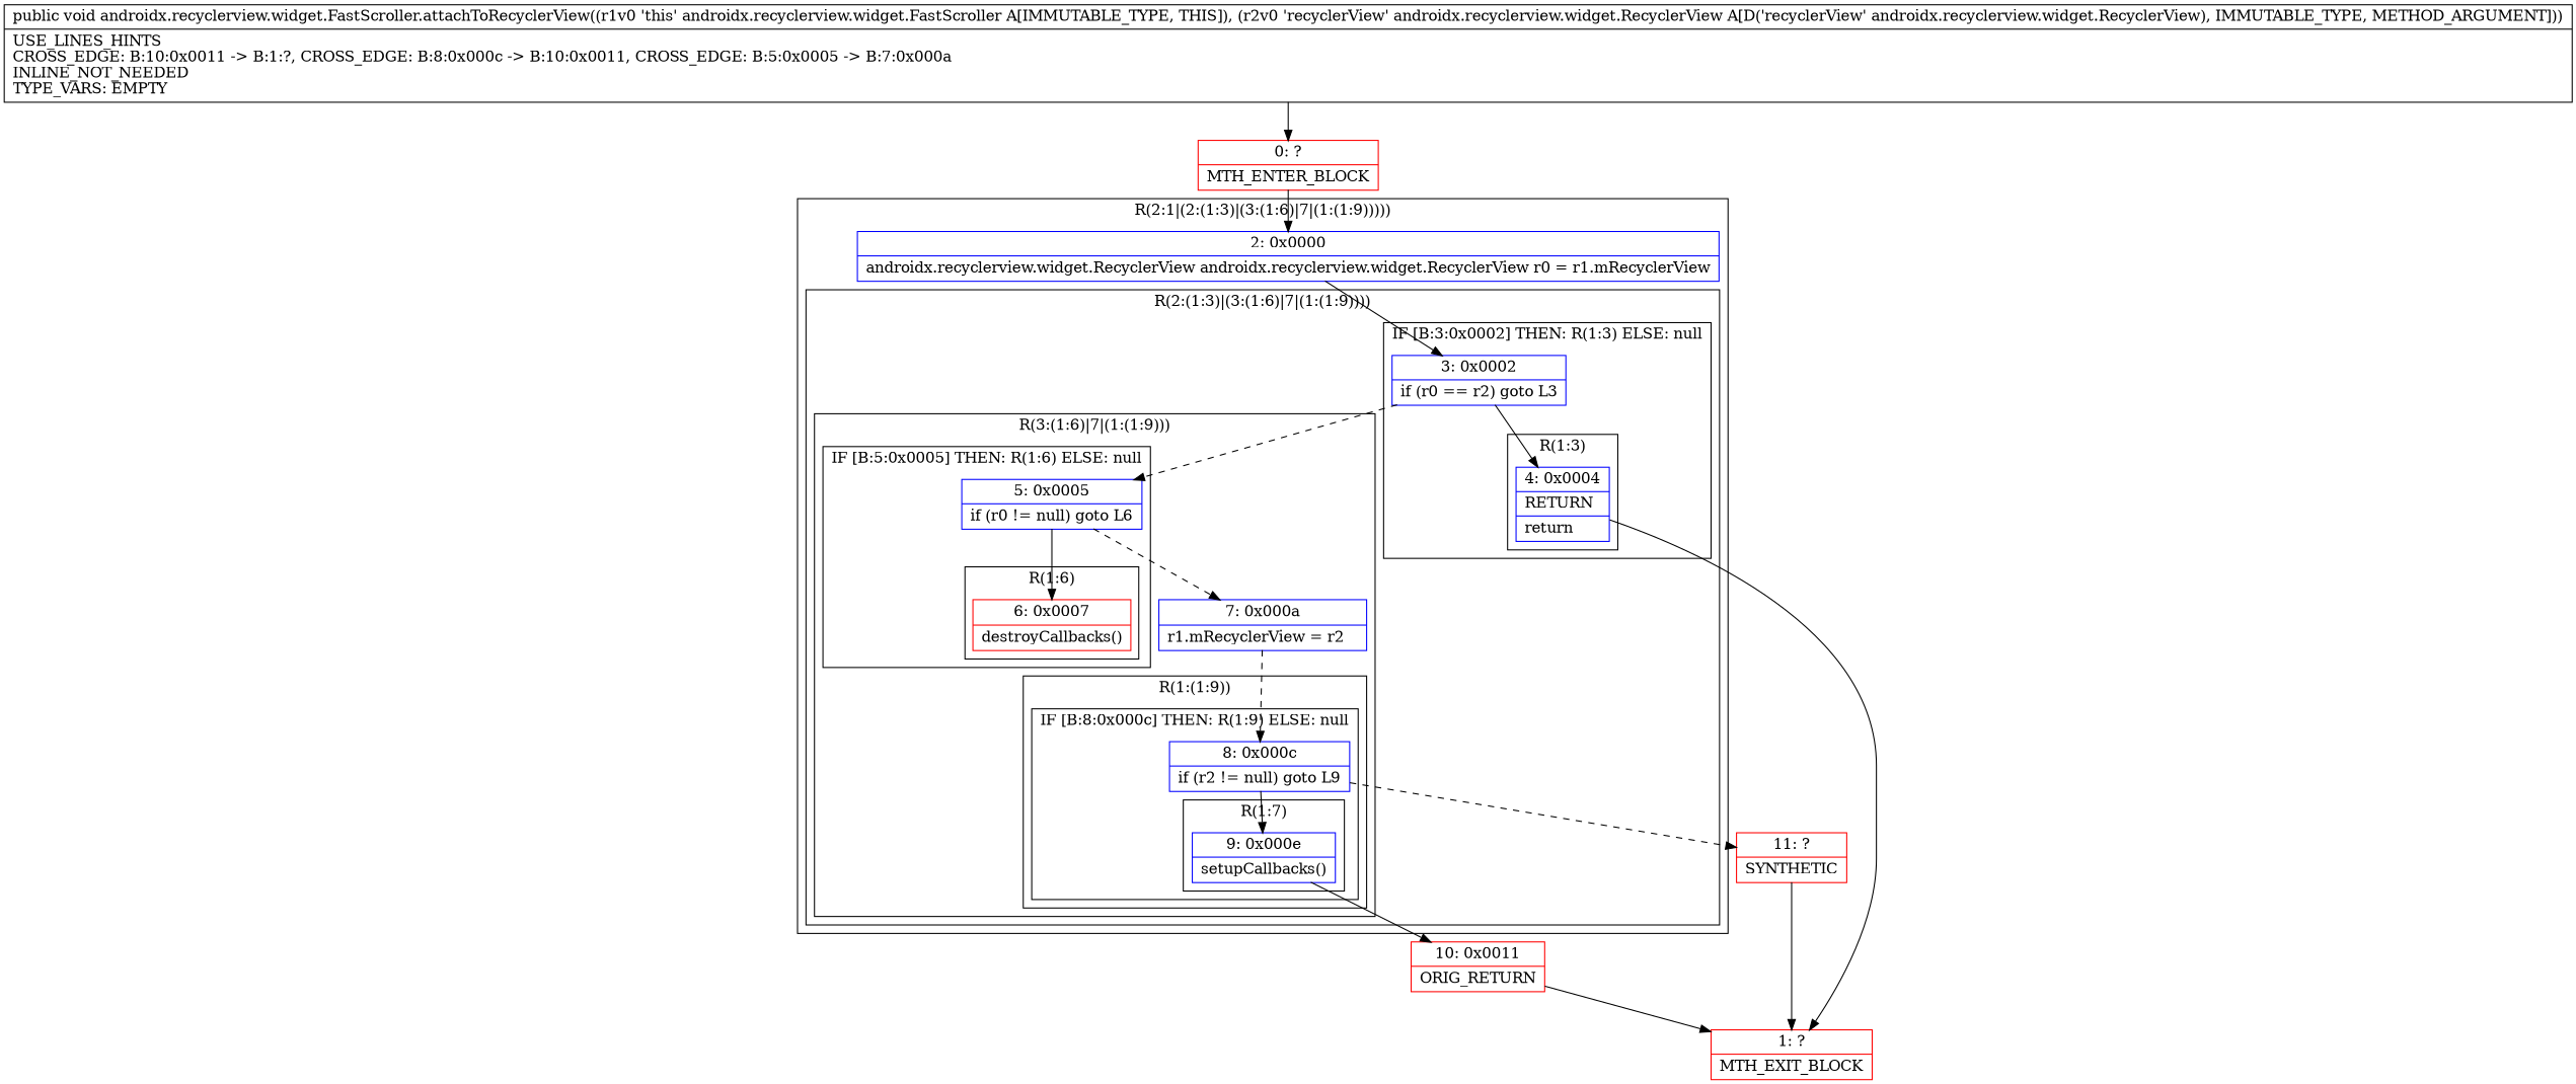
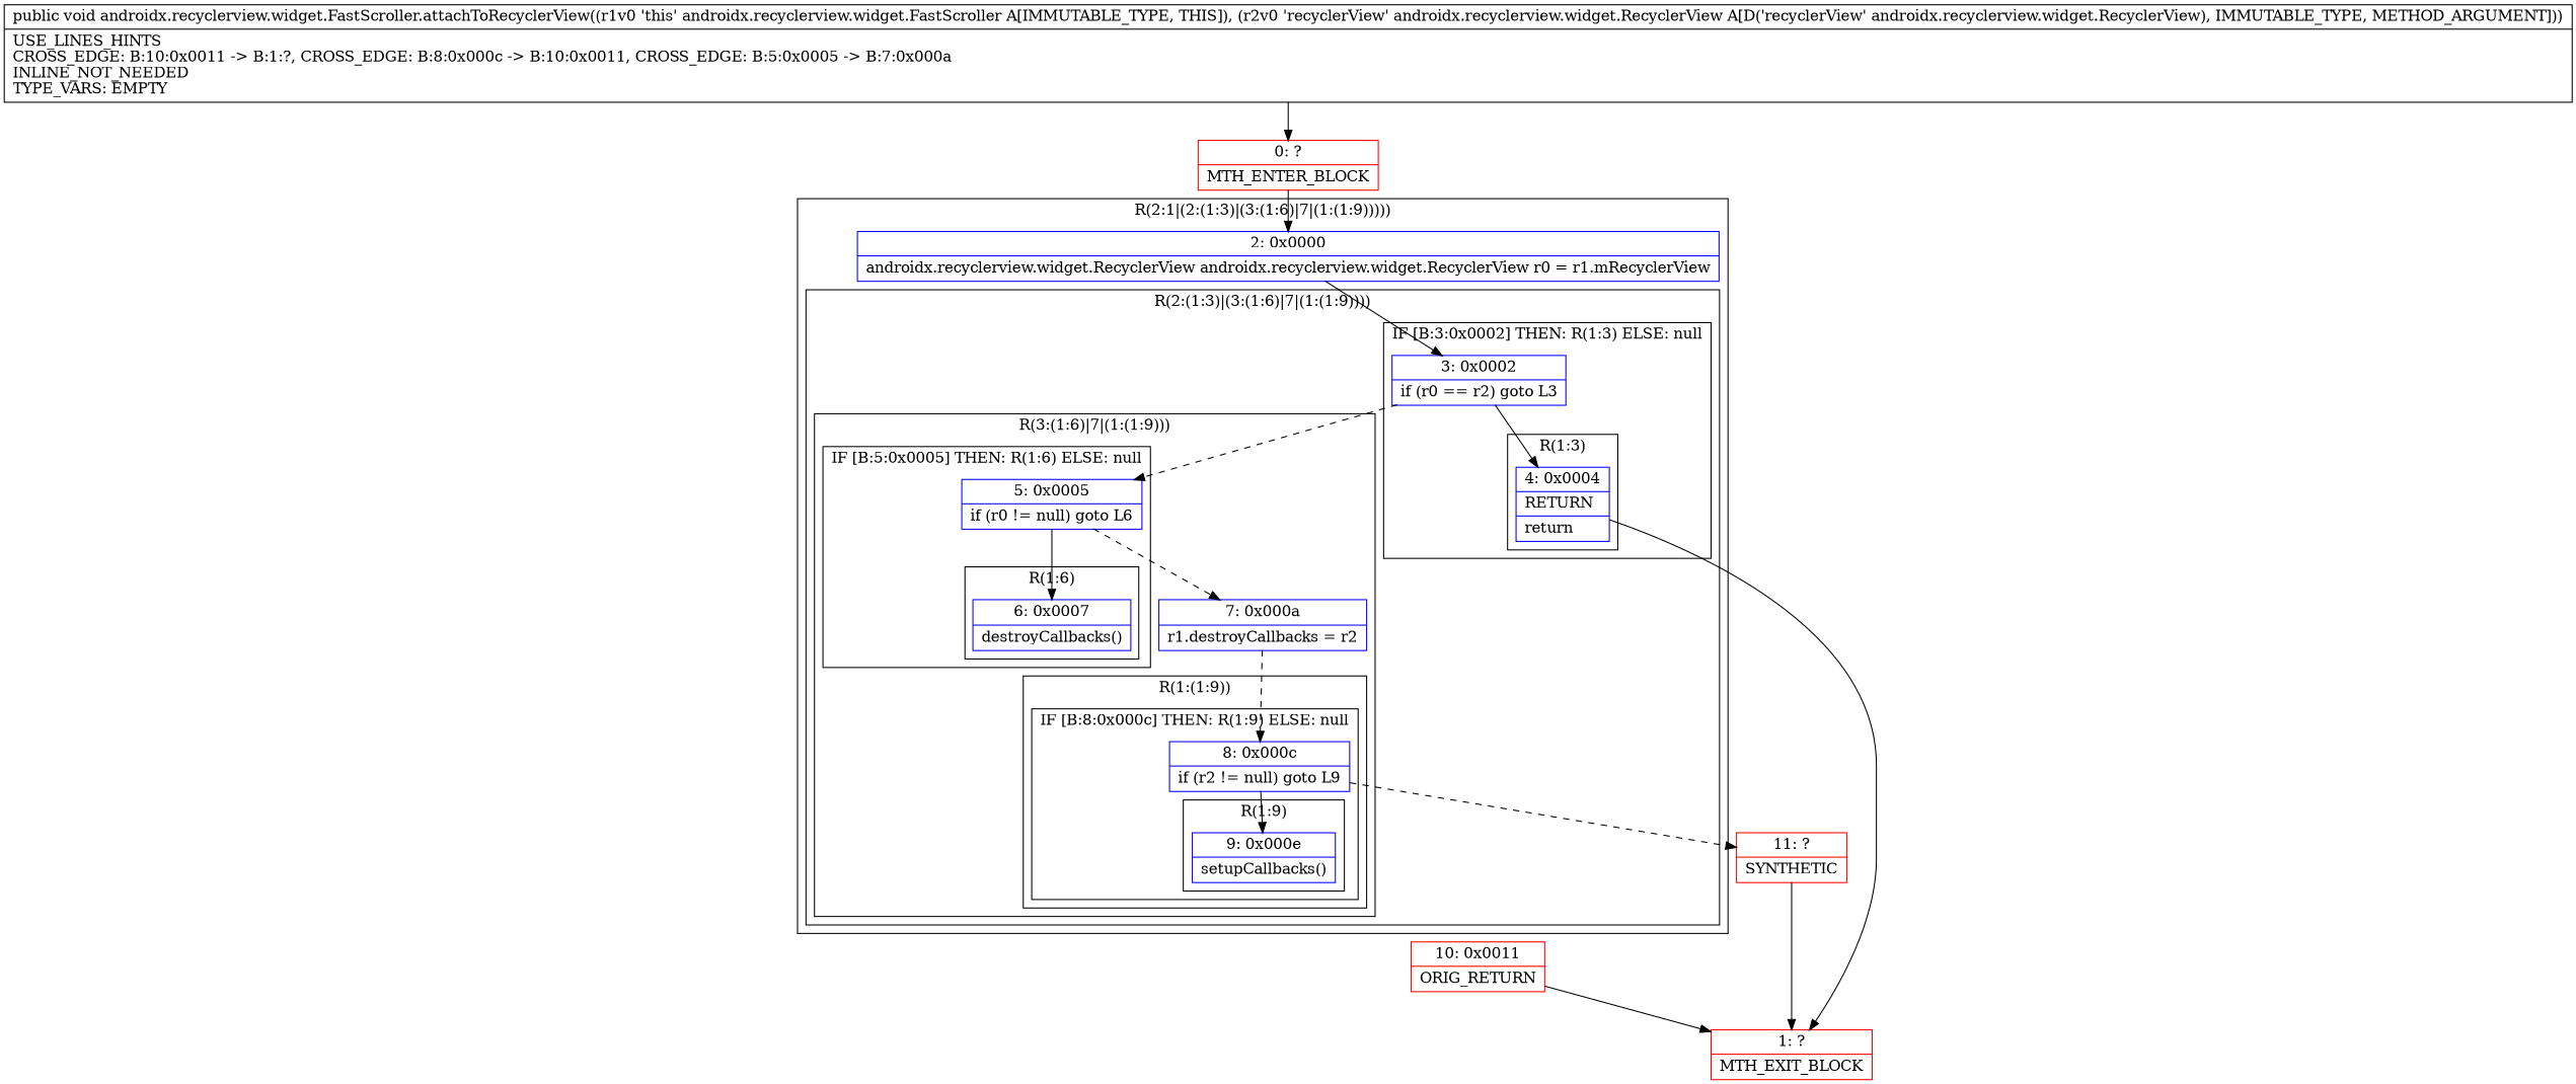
  digraph {
    node [color=blue shape=record]
    n1 [label="{4\:\ 0x0004|RETURN\l|return\l}"]
    n2 [label="{3\:\ 0x0002|if (r0 == r2) goto L3\l}"]
-   n3 [color=red label="{6\:\ 0x0007|destroyCallbacks()\l}"]
+   n3 [label="{6\:\ 0x0007|destroyCallbacks()\l}"]
    n4 [label="{5\:\ 0x0005|if (r0 != null) goto L6\l}"]
    n5 [label="{9\:\ 0x000e|setupCallbacks()\l}"]
    n6 [label="{8\:\ 0x000c|if (r2 != null) goto L9\l}"]
-   n7 [label="{7\:\ 0x000a|r1.mRecyclerView = r2\l}"]
+   n7 [label="{7\:\ 0x000a|r1.destroyCallbacks = r2\l}"]
    n8 [label="{2\:\ 0x0000|androidx.recyclerview.widget.RecyclerView androidx.recyclerview.widget.RecyclerView r0 = r1.mRecyclerView\l}"]
    n9 [color=red label="{1\:\ ?|MTH_EXIT_BLOCK\l}"]
    n10 [color=red label="{10\:\ 0x0011|ORIG_RETURN\l}"]
    n11 [color=red label="{11\:\ ?|SYNTHETIC\l}"]
    n12 [color=red label="{0\:\ ?|MTH_ENTER_BLOCK\l}"]
    n13 [label="{public void androidx.recyclerview.widget.FastScroller.attachToRecyclerView((r1v0 'this' androidx.recyclerview.widget.FastScroller A[IMMUTABLE_TYPE, THIS]), (r2v0 'recyclerView' androidx.recyclerview.widget.RecyclerView A[D('recyclerView' androidx.recyclerview.widget.RecyclerView), IMMUTABLE_TYPE, METHOD_ARGUMENT]))  | USE_LINES_HINTS\lCROSS_EDGE: B:10:0x0011 \-\> B:1:?, CROSS_EDGE: B:8:0x000c \-\> B:10:0x0011, CROSS_EDGE: B:5:0x0005 \-\> B:7:0x000a\lINLINE_NOT_NEEDED\lTYPE_VARS: EMPTY\l}" color=""]
    subgraph cluster_1 {
      label="R(2:1|(2:(1:3)|(3:(1:6)|7|(1:(1:9)))))"
      n8
      subgraph cluster_2 {
        label="R(2:(1:3)|(3:(1:6)|7|(1:(1:9))))"
        subgraph cluster_3 {
          label="IF [B:3:0x0002] THEN: R(1:3) ELSE: null"
          n2
          subgraph cluster_4 {
            label="R(1:3)"
            n1
          }
        }
        subgraph cluster_5 {
          label="R(3:(1:6)|7|(1:(1:9)))"
          n7
          subgraph cluster_6 {
            label="IF [B:5:0x0005] THEN: R(1:6) ELSE: null"
            n4
            subgraph cluster_7 {
              label="R(1:6)"
              n3
            }
          }
          subgraph cluster_8 {
            label="R(1:(1:9))"
            subgraph cluster_9 {
              label="IF [B:8:0x000c] THEN: R(1:9) ELSE: null"
              n6
              subgraph cluster_10 {
-               label="R(1:7)"
+               label="R(1:9)"
                n5
              }
            }
          }
        }
      }
    }
    n1 -> n9
    n2 -> n1
    n2 -> n4 [style=dashed]
    n4 -> n3
    n4 -> n7 [style=dashed]
-   n5 -> n10
    n6 -> n5
    n6 -> n11 [style=dashed]
    n7 -> n6 [style=dashed]
    n8 -> n2
    n10 -> n9
    n11 -> n9
    n12 -> n8
    n13 -> n12
  }
